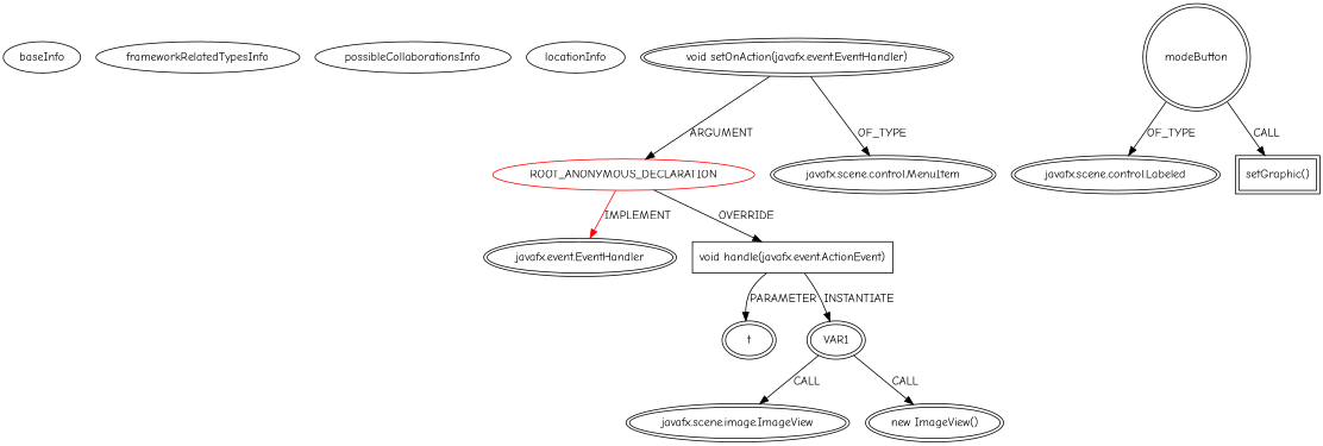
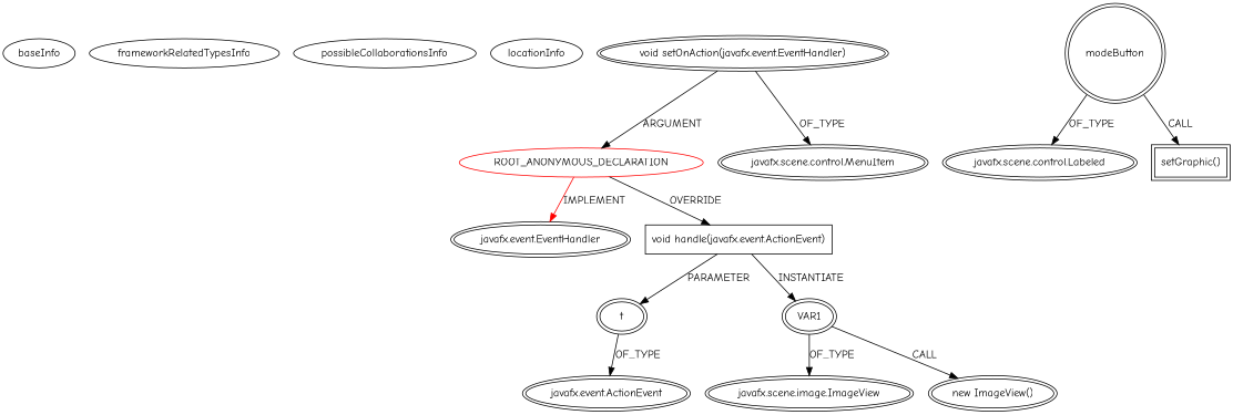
  digraph {
    fontname="Comic Neue"
    node [fontname="Comic Neue" isFrameworkType=true peripheries=2]
    edge [fontname="Comic Neue"]
    baseInfo [category=extension_graph graphId=193 isAnonymous=true possibleRelation=false isFrameworkType="" peripheries=""]
    frameworkRelatedTypesInfo [0="javafx.event.EventHandler" isFrameworkType="" peripheries=""]
    possibleCollaborationsInfo [isFrameworkType="" peripheries=""]
    locationInfo [contextSignature="void createModeMenuBar()" filePath="/BryceLawrence-Tableiness/Tableiness-master/src/truthtablegenerator/GUI.java" graphId=193 projectName="BryceLawrence-Tableiness" isFrameworkType="" peripheries=""]
    n5 [color=red isFrameworkType=false label=ROOT_ANONYMOUS_DECLARATION vertexType=ROOT_ANONYMOUS_DECLARATION peripheries=""]
    n6 [label="javafx.event.EventHandler" vertexType=FRAMEWORK_INTERFACE_TYPE]
    n7 [isFrameworkType=false label="void handle(javafx.event.ActionEvent)" shape=box vertexType=OVERRIDING_METHOD_DECLARATION peripheries=""]
    n8 [label=t vertexType=PARAMETER_DECLARATION]
    n9 [label=VAR1 shape=ellipse vertexType=VARIABLE_EXPRESION]
    n10 [label="void setOnAction(javafx.event.EventHandler)" vertexType=OUTSIDE_CALL]
    n11 [label="javafx.scene.control.MenuItem" vertexType=FRAMEWORK_CLASS_TYPE]
+   n12 [label="javafx.event.ActionEvent" vertexType=FRAMEWORK_CLASS_TYPE]
    n13 [label=modeButton shape=circle vertexType=VARIABLE_EXPRESION]
    n14 [label="javafx.scene.control.Labeled" vertexType=FRAMEWORK_CLASS_TYPE]
    n15 [label="setGraphic()" shape=box vertexType=INSIDE_CALL]
    n16 [label="javafx.scene.image.ImageView" vertexType=FRAMEWORK_CLASS_TYPE]
    n17 [label="new ImageView()" vertexType=CONSTRUCTOR_CALL]
    n5 -> n6 [color=red label=IMPLEMENT]
    n5 -> n7 [label=OVERRIDE]
    n7 -> n8 [label=PARAMETER]
    n7 -> n9 [label=INSTANTIATE]
-   n9 -> n16 [label=CALL]
+   n8 -> n12 [label=OF_TYPE]
+   n9 -> n16 [label=OF_TYPE]
    n9 -> n17 [label=CALL]
    n10 -> n5 [label=ARGUMENT]
    n10 -> n11 [label=OF_TYPE]
    n13 -> n14 [label=OF_TYPE]
    n13 -> n15 [label=CALL]
  }
